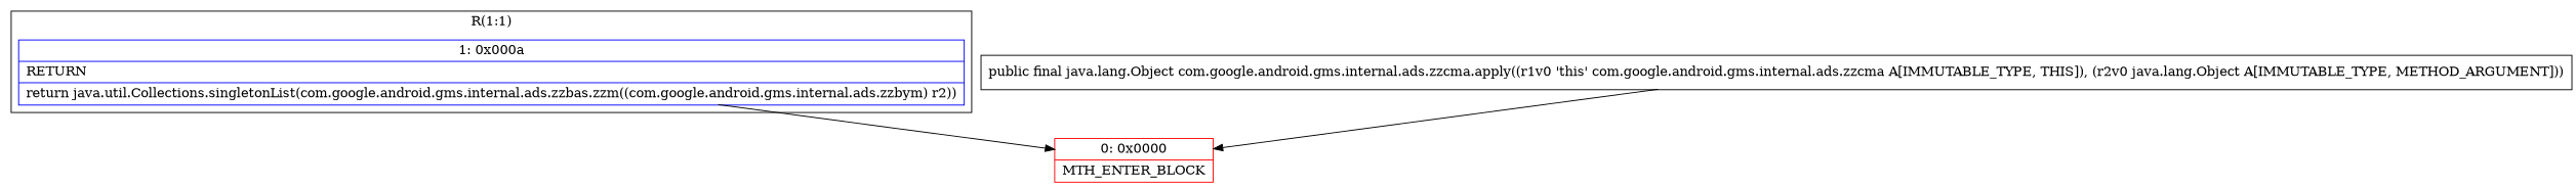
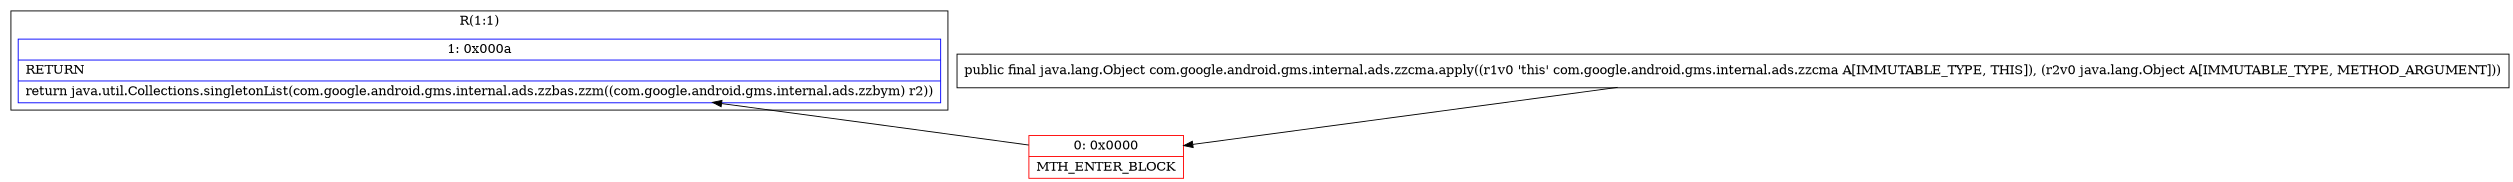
  digraph {
    node [shape=record]
    n1 [color=blue label="{1\:\ 0x000a|RETURN\l|return java.util.Collections.singletonList(com.google.android.gms.internal.ads.zzbas.zzm((com.google.android.gms.internal.ads.zzbym) r2))\l}"]
    n2 [color=red label="{0\:\ 0x0000|MTH_ENTER_BLOCK\l}"]
    n3 [label="{public final java.lang.Object com.google.android.gms.internal.ads.zzcma.apply((r1v0 'this' com.google.android.gms.internal.ads.zzcma A[IMMUTABLE_TYPE, THIS]), (r2v0 java.lang.Object A[IMMUTABLE_TYPE, METHOD_ARGUMENT])) }"]
    subgraph cluster_1 {
      label="R(1:1)"
      n1
    }
-   n1 -> n2
+   n2 -> n1
    n3 -> n2
  }
